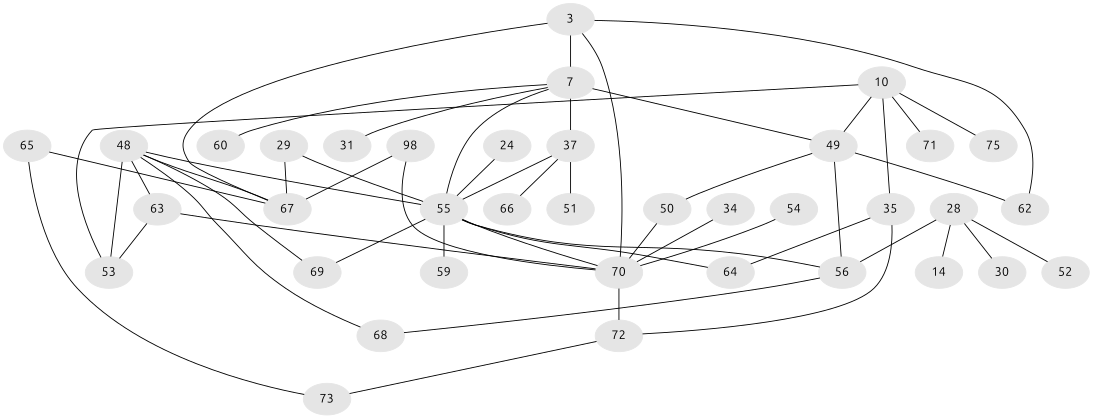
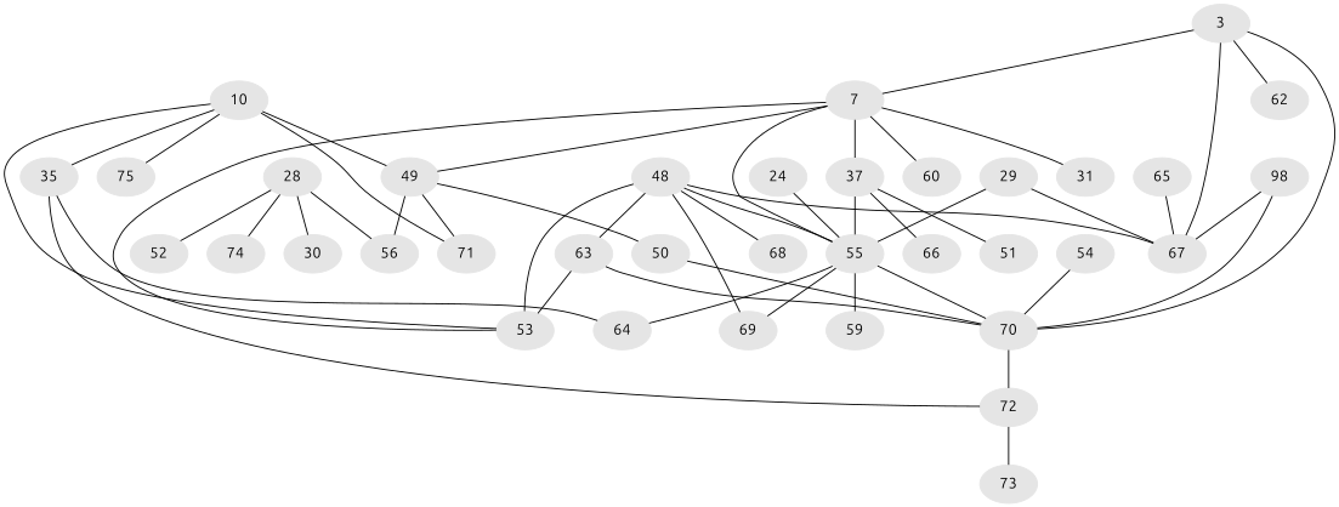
  graph {
    fontname=Ubuntu
    node [color=gray90 fontname=Ubuntu style=filled]
    edge [fontname=Ubuntu]
    7 [super="+1"]
    31 [super="+16"]
    37 [super="+21"]
    49 [super="+42"]
    53 [super="+32+44"]
    55 [super="+40+46"]
    60
    3
    62
    67 [super="+26+61"]
    70 [super="+6+17"]
    72 [super="+57"]
    51 [super="+45"]
    66
    56 [super="+12"]
    50
    64
    69 [super="+47"]
    59
    10 [super="+4"]
    35
    71
    75
    24
    28 [super="+15+19"]
    30
    52
-   74 [label=14]
+   74
    68
    29
-   34
    73
    48 [super="+38+25"]
    63 [super="+14+43"]
    54
    n36 [label=98]
    65
    7 -- 31
    7 -- 37 [weight=2]
    7 -- 49
+   7 -- 53
    7 -- 55
    7 -- 60
    37 -- 55 [weight=3]
    37 -- 51
    37 -- 66
-   49 -- 62
+   49 -- 71
    49 -- 56 [weight=2]
    49 -- 50
    55 -- 70
-   55 -- 56
    55 -- 64
    55 -- 69
    55 -- 59 [weight=2]
    3 -- 7 [weight=2]
    3 -- 62
    3 -- 67 [weight=2]
    3 -- 70 [weight=2]
    70 -- 72 [weight=2]
    72 -- 73
-   56 -- 68
    50 -- 70
    10 -- 49 [weight=2]
    10 -- 53
    10 -- 35 [weight=2]
    10 -- 71 [weight=2]
    10 -- 75
    35 -- 72
    35 -- 64
    24 -- 55
    28 -- 56 [weight=2]
    28 -- 30
    28 -- 52
    28 -- 74
    29 -- 55
    29 -- 67
-   34 -- 70
    48 -- 53 [weight=2]
    48 -- 55
    48 -- 67
    48 -- 69
    48 -- 68
    48 -- 63
    63 -- 53
    63 -- 70
    54 -- 70
    n36 -- 67
    n36 -- 70
    65 -- 67
-   65 -- 73
  }
